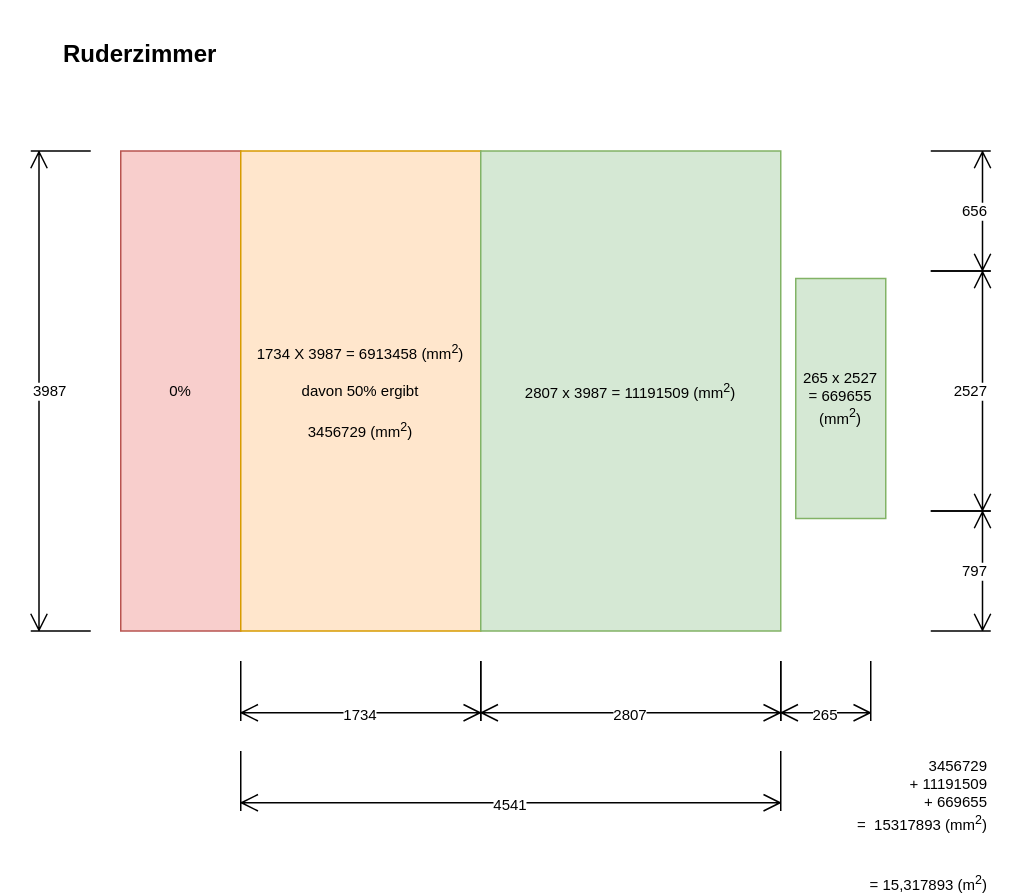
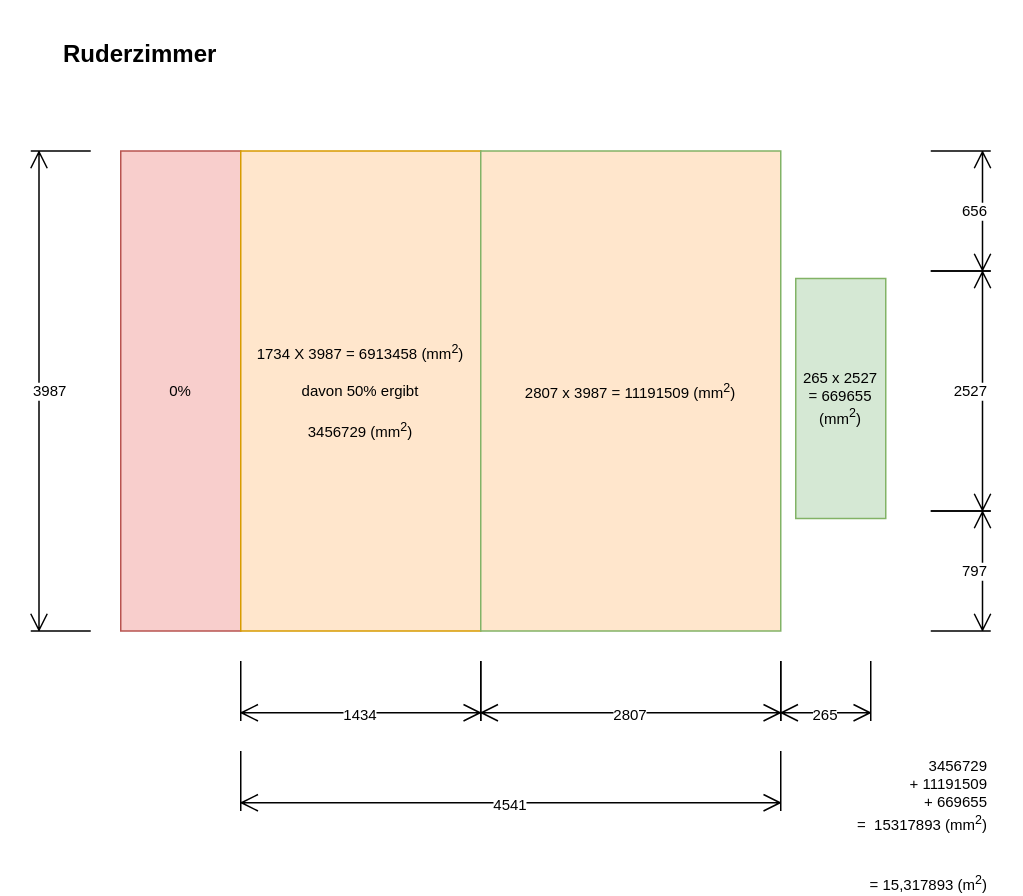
  <mxCell id="0" />
  <mxCell id="1" parent="0" />
  <mxCell id="2" value="265" style="shape=dimension;whiteSpace=wrap;html=1;align=center;points=[];verticalAlign=bottom;spacingBottom=-5;labelBackgroundColor=#ffffff;fontSize=10;" vertex="1" parent="1"><mxGeometry x="520" y="440" width="60" height="40" as="geometry" /></mxCell>
  <mxCell id="3" value="0%" style="rounded=0;whiteSpace=wrap;html=1;fillColor=#f8cecc;strokeColor=#b85450;fontSize=10;" vertex="1" parent="1"><mxGeometry x="80" y="100" width="80" height="320" as="geometry" /></mxCell>
  <mxCell id="4" value="3987" style="shape=dimension;direction=south;whiteSpace=wrap;html=1;align=left;points=[];verticalAlign=middle;labelBackgroundColor=#ffffff;fontSize=10;" vertex="1" parent="1"><mxGeometry x="20" y="100" width="40" height="320" as="geometry" /></mxCell>
  <mxCell id="5" value="265 x 2527 = 669655 (mm&lt;sup&gt;2&lt;/sup&gt;)" style="rounded=0;whiteSpace=wrap;html=1;fillColor=#d5e8d4;strokeColor=#82b366;fontSize=10;" vertex="1" parent="1"><mxGeometry x="530" y="185" width="60" height="160" as="geometry" /></mxCell>
  <mxCell id="6" value="2527" style="shape=dimension;direction=north;whiteSpace=wrap;html=1;align=right;points=[];verticalAlign=middle;labelBackgroundColor=#ffffff;fontSize=10;" vertex="1" parent="1"><mxGeometry x="620" y="180" width="40" height="160" as="geometry" /></mxCell>
  <mxCell id="7" value="1734 X 3987 = 6913458 (mm&lt;sup&gt;2&lt;/sup&gt;) &lt;br&gt;&lt;br&gt;&lt;div&gt;davon 50% ergibt&lt;/div&gt;&lt;div&gt;&lt;br&gt;&lt;/div&gt;&lt;div&gt;3456729 (mm&lt;sup&gt;2&lt;/sup&gt;)&lt;/div&gt;" style="rounded=0;whiteSpace=wrap;html=1;fillColor=#ffe6cc;strokeColor=#d79b00;fontSize=10;" vertex="1" parent="1"><mxGeometry x="160" y="100" width="160" height="320" as="geometry" /></mxCell>
- <mxCell id="8" value="2807 x 3987 = 11191509 (mm&lt;sup&gt;2&lt;/sup&gt;)" style="rounded=0;whiteSpace=wrap;html=1;fillColor=#d5e8d4;strokeColor=#82b366;fontSize=10;" vertex="1" parent="1"><mxGeometry x="320" y="100" width="200" height="320" as="geometry" /></mxCell>
+ <mxCell id="8" value="2807 x 3987 = 11191509 (mm&lt;sup&gt;2&lt;/sup&gt;)" style="rounded=0;whiteSpace=wrap;html=1;fillColor=#ffe6cc;strokeColor=#82b366;fontSize=10;" vertex="1" parent="1"><mxGeometry x="320" y="100" width="200" height="320" as="geometry" /></mxCell>
  <mxCell id="9" value="656" style="shape=dimension;direction=north;whiteSpace=wrap;html=1;align=right;points=[];verticalAlign=middle;labelBackgroundColor=#ffffff;fontSize=10;" vertex="1" parent="1"><mxGeometry x="620" y="100" width="40" height="80" as="geometry" /></mxCell>
  <mxCell id="10" value="797" style="shape=dimension;direction=north;whiteSpace=wrap;html=1;align=right;points=[];verticalAlign=middle;labelBackgroundColor=#ffffff;fontSize=10;" vertex="1" parent="1"><mxGeometry x="620" y="340" width="40" height="80" as="geometry" /></mxCell>
  <mxCell id="11" value="2807" style="shape=dimension;whiteSpace=wrap;html=1;align=center;points=[];verticalAlign=bottom;spacingBottom=-5;labelBackgroundColor=#ffffff;fontSize=10;" vertex="1" parent="1"><mxGeometry x="320" y="440" width="200" height="40" as="geometry" /></mxCell>
  <mxCell id="12" value="4541" style="shape=dimension;whiteSpace=wrap;html=1;align=center;points=[];verticalAlign=bottom;spacingBottom=-5;labelBackgroundColor=#ffffff;fontSize=10;" vertex="1" parent="1"><mxGeometry x="160" y="500" width="360" height="40" as="geometry" /></mxCell>
- <mxCell id="13" value="1734" style="shape=dimension;whiteSpace=wrap;html=1;align=center;points=[];verticalAlign=bottom;spacingBottom=-5;labelBackgroundColor=#ffffff;fontSize=10;" vertex="1" parent="1"><mxGeometry x="160" y="440" width="160" height="40" as="geometry" /></mxCell>
+ <mxCell id="13" value="1434" style="shape=dimension;whiteSpace=wrap;html=1;align=center;points=[];verticalAlign=bottom;spacingBottom=-5;labelBackgroundColor=#ffffff;fontSize=10;" vertex="1" parent="1"><mxGeometry x="160" y="440" width="160" height="40" as="geometry" /></mxCell>
  <mxCell id="14" value="3456729&lt;br&gt;&lt;div&gt;+ 11191509&lt;br&gt;+ 669655&lt;br&gt;=&amp;nbsp; 15317893 (mm&lt;sup&gt;2&lt;/sup&gt;)&lt;br&gt;&lt;/div&gt;&lt;br&gt;&lt;br&gt;= 15,317893 (m&lt;sup&gt;2&lt;/sup&gt;)" style="text;html=1;strokeColor=none;fillColor=none;align=right;verticalAlign=middle;whiteSpace=wrap;rounded=0;fontSize=10;fontColor=none;" vertex="1" parent="1"><mxGeometry x="560" y="530" width="100" height="40" as="geometry" /></mxCell>
  <mxCell id="15" value="Ruderzimmer" style="text;html=1;strokeColor=none;fillColor=none;align=left;verticalAlign=middle;whiteSpace=wrap;rounded=0;fontStyle=1;fontSize=16;" vertex="1" parent="1"><mxGeometry x="40" y="20" width="160" height="30" as="geometry" /></mxCell>
